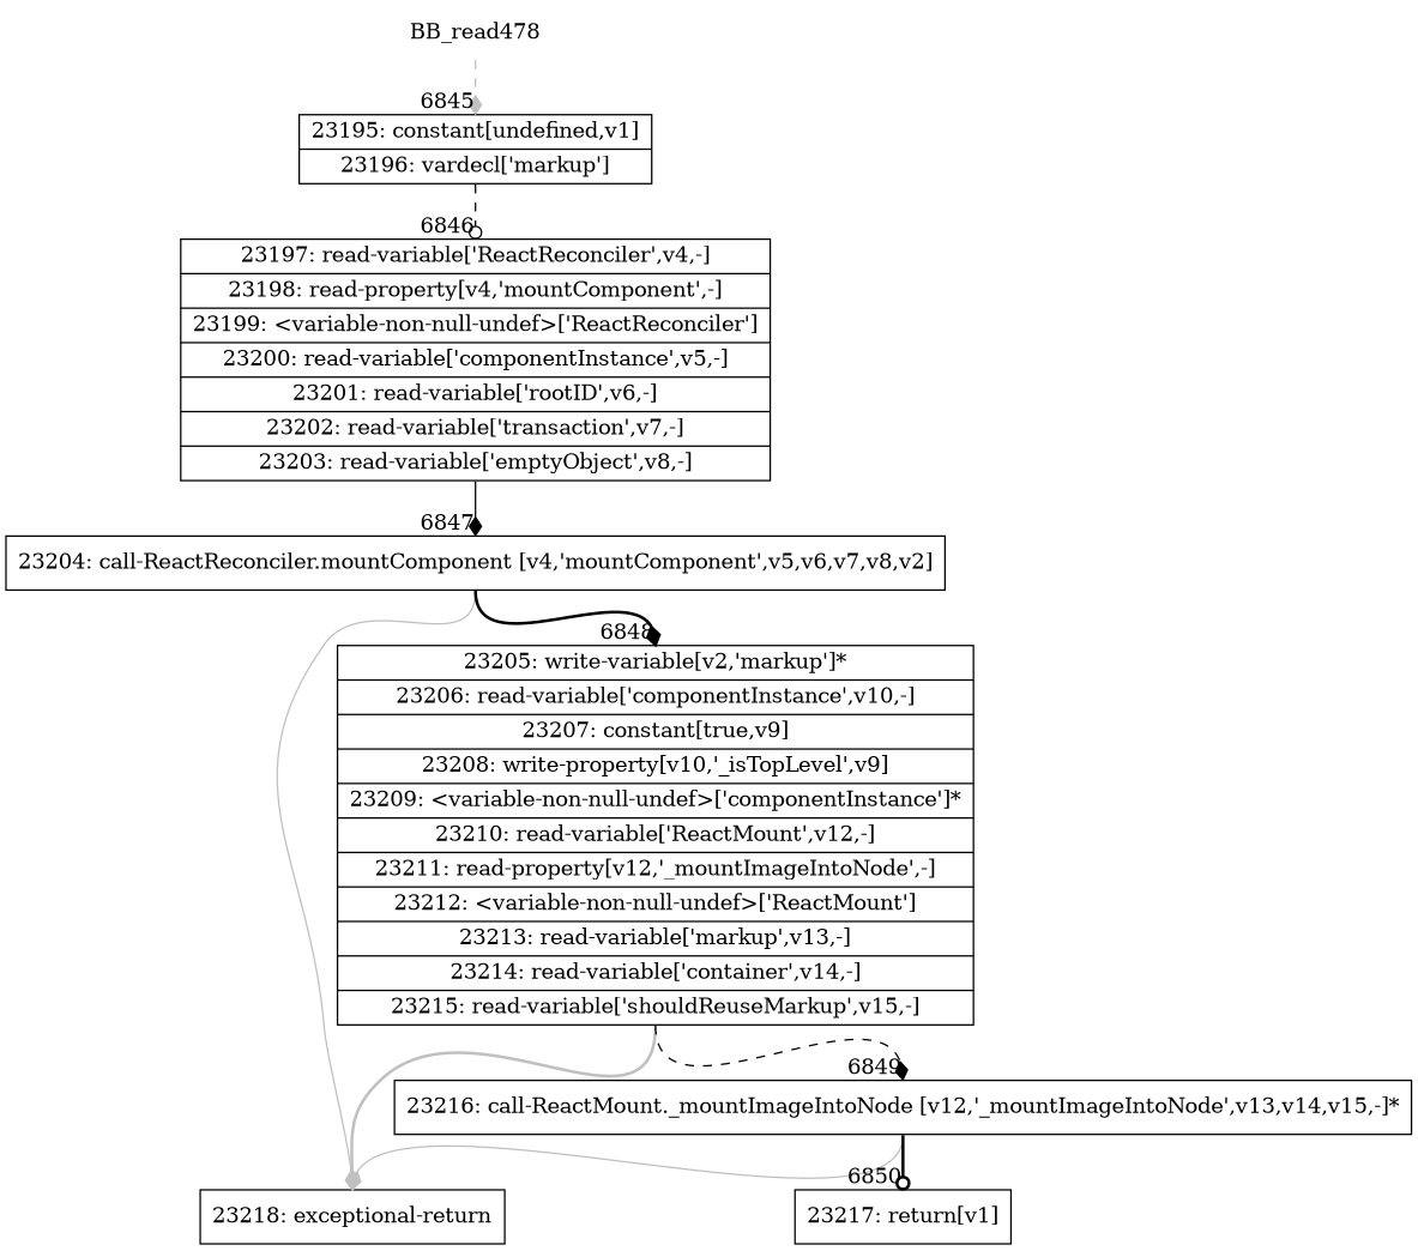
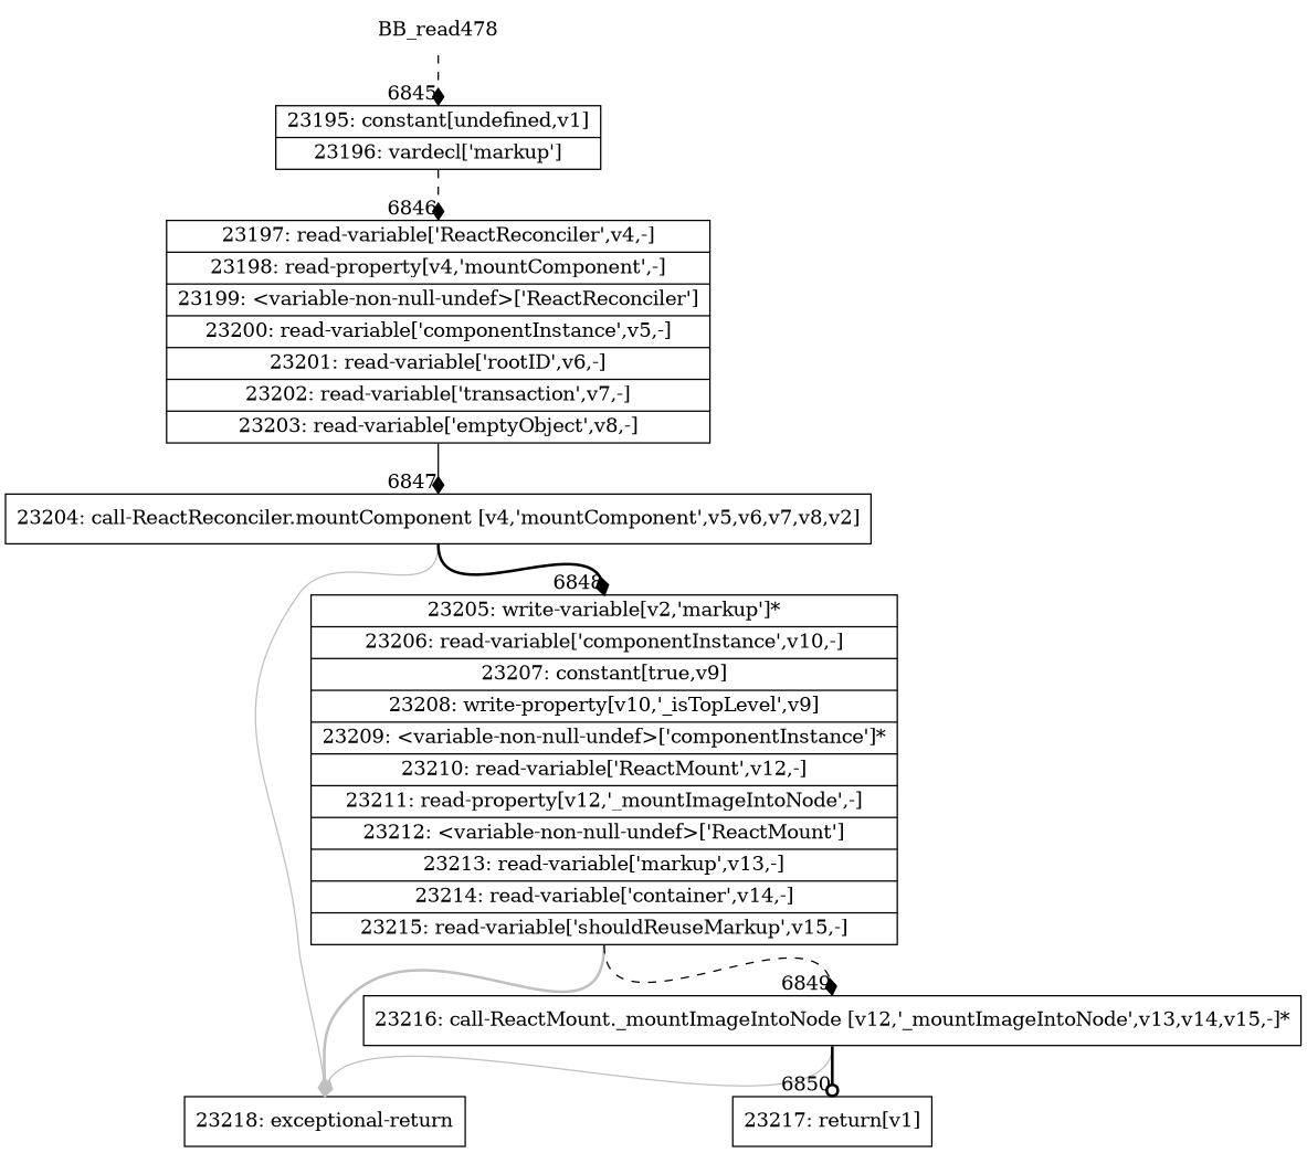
  digraph {
    rankdir=TD
    node [shape=record]
    edge [arrowhead=diamond headport=n style=dashed tailport=s]
    n1 [label=BB_read478 shape=none]
    n2 [label="{23195: constant[undefined,v1]|23196: vardecl['markup']}"]
    n3 [label="{23197: read-variable['ReactReconciler',v4,-]|23198: read-property[v4,'mountComponent',-]|23199: \<variable-non-null-undef\>['ReactReconciler']|23200: read-variable['componentInstance',v5,-]|23201: read-variable['rootID',v6,-]|23202: read-variable['transaction',v7,-]|23203: read-variable['emptyObject',v8,-]}"]
    n4 [label="{23204: call-ReactReconciler.mountComponent [v4,'mountComponent',v5,v6,v7,v8,v2]}"]
    n5 [label="{23218: exceptional-return}"]
    n6 [label="{23205: write-variable[v2,'markup']*|23206: read-variable['componentInstance',v10,-]|23207: constant[true,v9]|23208: write-property[v10,'_isTopLevel',v9]|23209: \<variable-non-null-undef\>['componentInstance']*|23210: read-variable['ReactMount',v12,-]|23211: read-property[v12,'_mountImageIntoNode',-]|23212: \<variable-non-null-undef\>['ReactMount']|23213: read-variable['markup',v13,-]|23214: read-variable['container',v14,-]|23215: read-variable['shouldReuseMarkup',v15,-]}"]
    n7 [label="{23216: call-ReactMount._mountImageIntoNode [v12,'_mountImageIntoNode',v13,v14,v15,-]*}"]
    n8 [label="{23217: return[v1]}"]
-   n1 -> n2 [headlabel="    6845" color=gray]
-   n2 -> n3 [arrowhead=odot headlabel="      6846"]
+   n1 -> n2 [headlabel="    6845"]
+   n2 -> n3 [headlabel="      6846"]
    n3 -> n4 [headlabel="      6847" style=solid]
    n4 -> n5 [color=gray style=solid]
    n4 -> n6 [headlabel="      6848" style=bold]
    n6 -> n5 [color=gray style=bold]
    n6 -> n7 [headlabel="      6849"]
    n7 -> n5 [color=gray style=solid]
    n7 -> n8 [arrowhead=odot headlabel="      6850" style=bold]
  }
